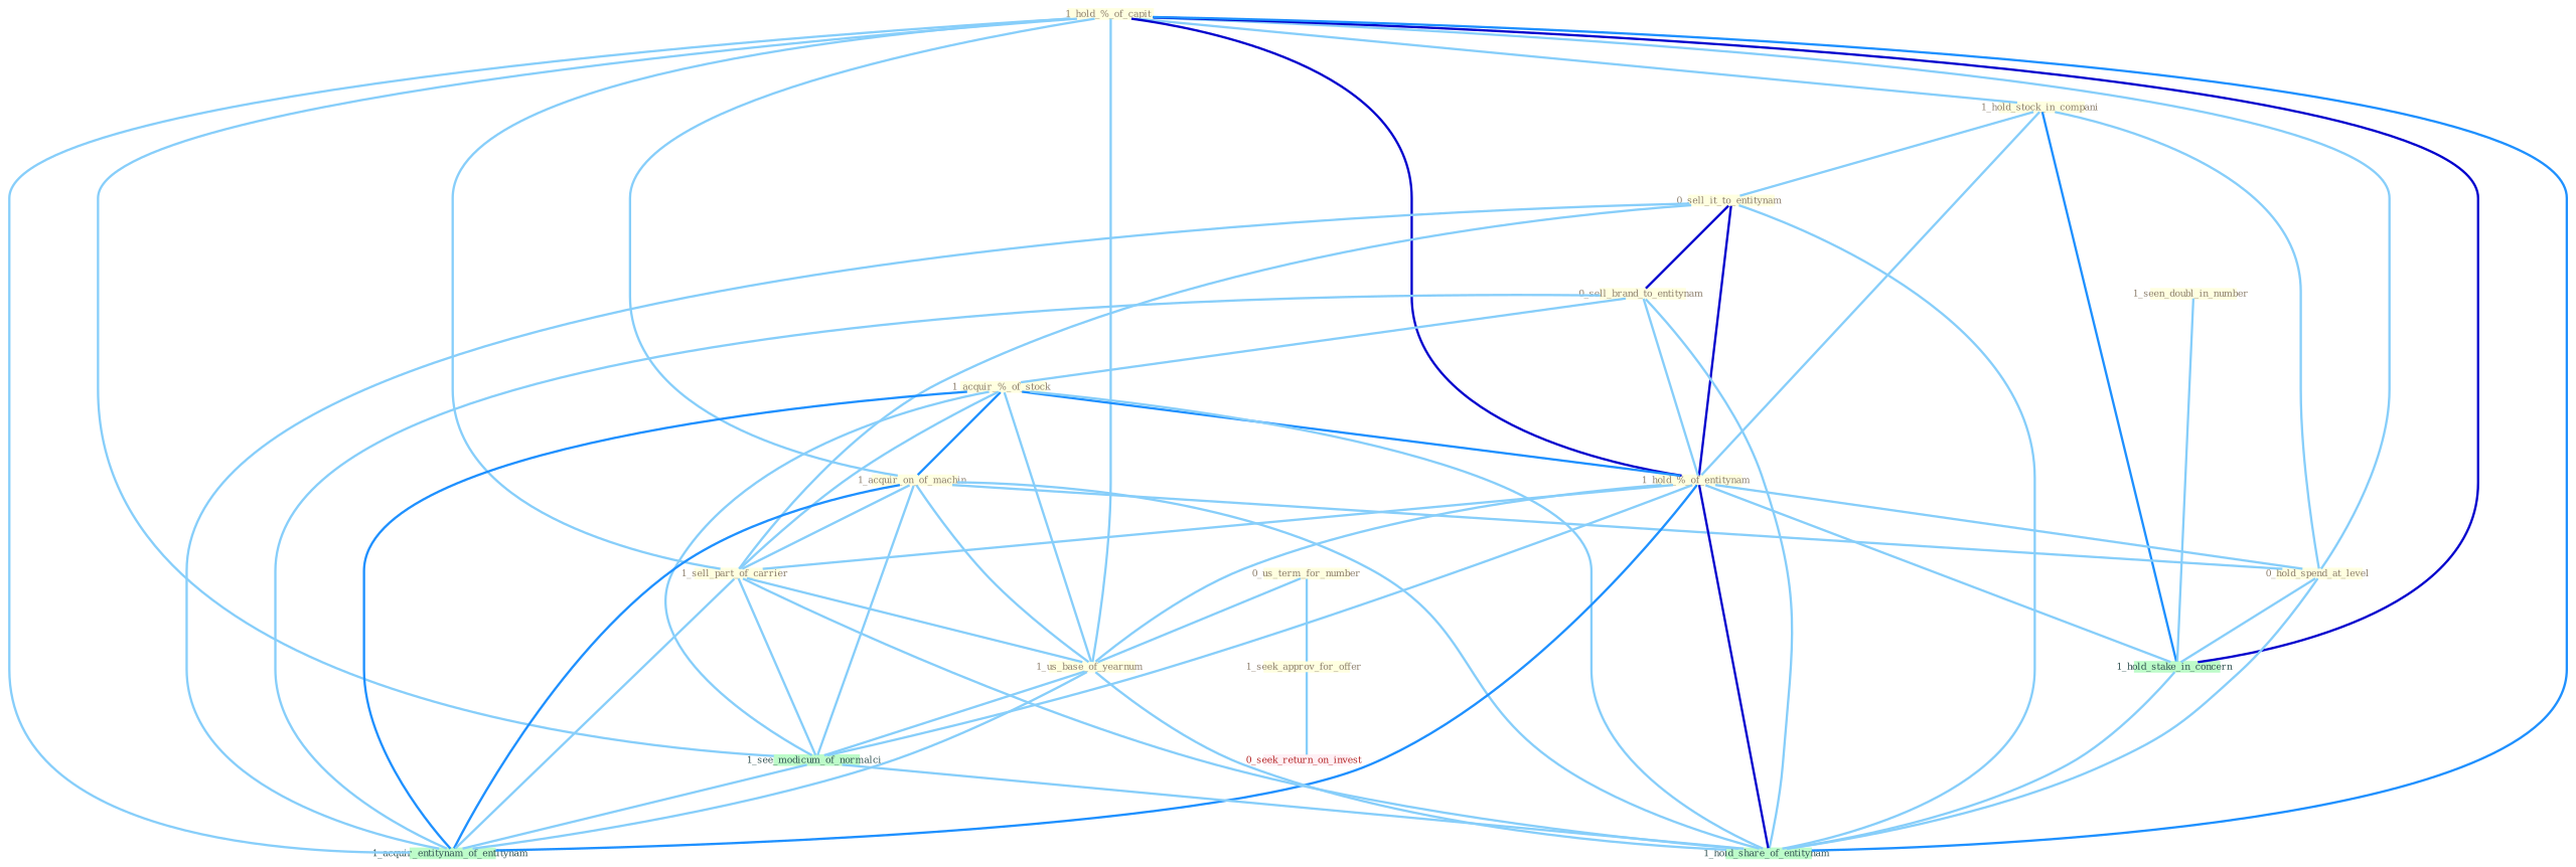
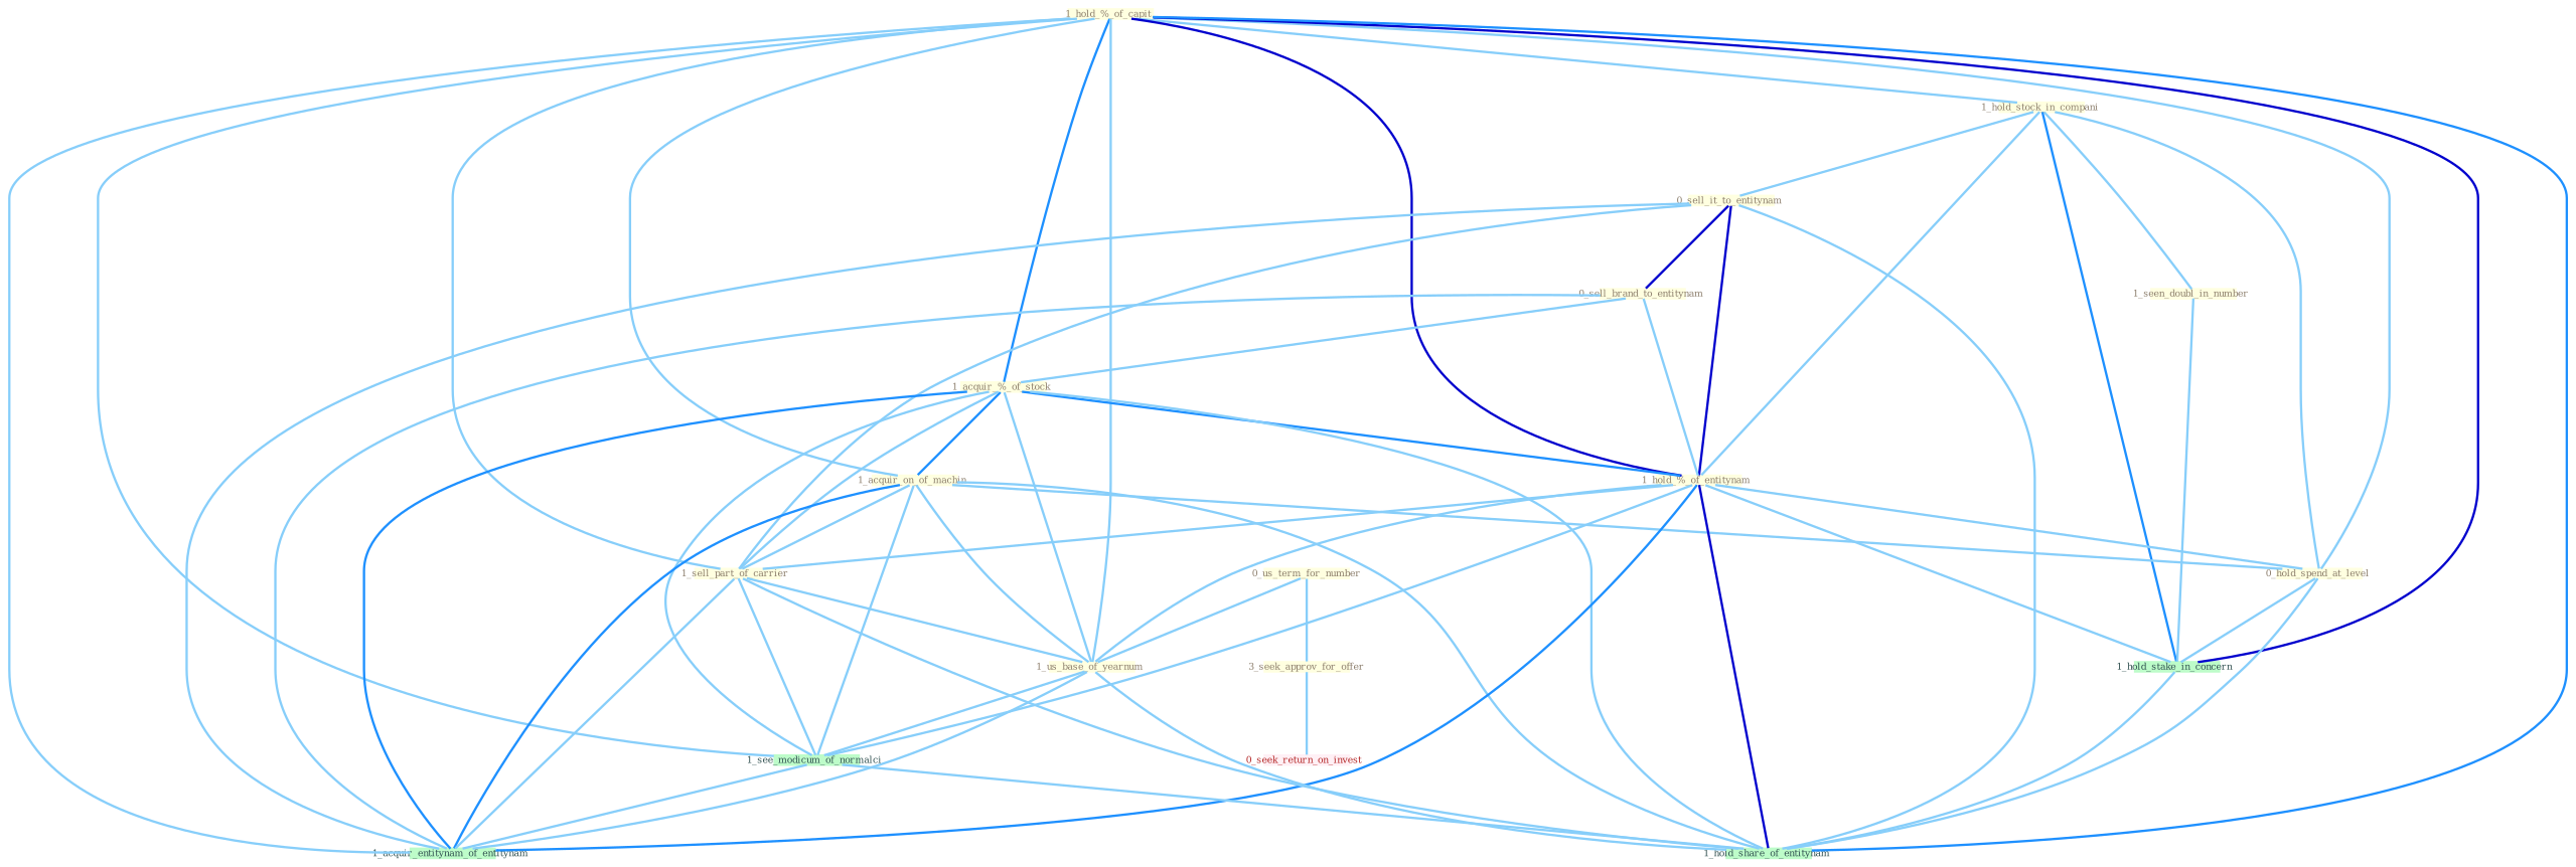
  graph {
    node [color="#ffffe0" fixedsize=true fontcolor="#8b7d6b" fontsize=4 shape=polygon style=filled]
    edge [color="#87cefa" w=1]
    "1_hold_%_of_capit " [height=.06 width=.5]
    "1_hold_stock_in_compani " [height=.06 width=.5]
    "0_sell_it_to_entitynam " [height=.06 width=.5]
    "1_acquir_%_of_stock " [height=.06 width=.5]
    "1_acquir_on_of_machin " [height=.06 width=.5]
    "0_sell_brand_to_entitynam " [height=.06 width=.5]
    n7 [height=.06 label="0_us_term_for_number" width=.5]
    "1_hold_%_of_entitynam " [height=.06 width=.5]
-   "1_seek_approv_for_offer " [height=.06 width=.5]
+   "1_seek_approv_for_offer " [height=.06 width=.5 label="3_seek_approv_for_offer"]
    "1_sell_part_of_carrier " [height=.06 width=.5]
    "1_seen_doubl_in_number " [height=.06 width=.5]
    "0_hold_spend_at_level " [height=.06 width=.5]
    "1_us_base_of_yearnum " [height=.06 width=.5]
    "0_seek_return_on_invest " [color="#fff0f5" fontcolor="#b22222" height=.06 width=.5]
    "1_hold_stake_in_concern " [color="#BDFCC9" fontcolor="#2f4f4f" height=.06 width=.5]
    "1_see_modicum_of_normalci " [color="#BDFCC9" fontcolor="#2f4f4f" height=.06 width=.5]
    "1_acquir_entitynam_of_entitynam " [color="#BDFCC9" fontcolor="#2f4f4f" height=.06 width=.5]
    "1_hold_share_of_entitynam " [color="#BDFCC9" fontcolor="#2f4f4f" height=.06 width=.5]
    subgraph sub_1 {
      "1_hold_%_of_capit "
      "1_hold_stock_in_compani "
      "0_sell_it_to_entitynam "
      "1_acquir_%_of_stock "
      "1_acquir_on_of_machin "
      "0_sell_brand_to_entitynam "
      n7
      "1_hold_%_of_entitynam "
      "1_seek_approv_for_offer "
      "1_sell_part_of_carrier "
      "1_seen_doubl_in_number "
      "0_hold_spend_at_level "
      "1_us_base_of_yearnum "
    }
    subgraph sub_2 {
      "0_seek_return_on_invest "
    }
    "1_hold_%_of_capit " -- "1_hold_stock_in_compani "
+   "1_hold_%_of_capit " -- "1_acquir_%_of_stock " [color="#1e90ff" w=2]
    "1_hold_%_of_capit " -- "1_acquir_on_of_machin "
    "1_hold_%_of_capit " -- "1_hold_%_of_entitynam " [color="#0000cd" w=3]
    "1_hold_%_of_capit " -- "1_sell_part_of_carrier "
    "1_hold_%_of_capit " -- "0_hold_spend_at_level "
    "1_hold_%_of_capit " -- "1_us_base_of_yearnum "
    "1_hold_%_of_capit " -- "1_hold_stake_in_concern " [color="#0000cd"]
    "1_hold_%_of_capit " -- "1_see_modicum_of_normalci "
    "1_hold_%_of_capit " -- "1_acquir_entitynam_of_entitynam "
    "1_hold_%_of_capit " -- "1_hold_share_of_entitynam " [color="#1e90ff" w=2]
    "1_hold_stock_in_compani " -- "0_sell_it_to_entitynam "
    "1_hold_stock_in_compani " -- "1_hold_%_of_entitynam "
+   "1_hold_stock_in_compani " -- "1_seen_doubl_in_number "
    "1_hold_stock_in_compani " -- "0_hold_spend_at_level "
    "1_hold_stock_in_compani " -- "1_hold_stake_in_concern " [color="#1e90ff" w=2]
    "0_sell_it_to_entitynam " -- "0_sell_brand_to_entitynam " [color="#0000cd" w=3]
    "0_sell_it_to_entitynam " -- "1_hold_%_of_entitynam " [color="#0000cd"]
    "0_sell_it_to_entitynam " -- "1_sell_part_of_carrier "
    "0_sell_it_to_entitynam " -- "1_acquir_entitynam_of_entitynam "
    "0_sell_it_to_entitynam " -- "1_hold_share_of_entitynam "
    "1_acquir_%_of_stock " -- "1_acquir_on_of_machin " [color="#1e90ff" w=2]
    "1_acquir_%_of_stock " -- "1_hold_%_of_entitynam " [color="#1e90ff" w=2]
    "1_acquir_%_of_stock " -- "1_sell_part_of_carrier "
    "1_acquir_%_of_stock " -- "1_us_base_of_yearnum "
    "1_acquir_%_of_stock " -- "1_see_modicum_of_normalci "
    "1_acquir_%_of_stock " -- "1_acquir_entitynam_of_entitynam " [color="#1e90ff" w=2]
    "1_acquir_%_of_stock " -- "1_hold_share_of_entitynam "
    "1_acquir_on_of_machin " -- "1_sell_part_of_carrier "
    "1_acquir_on_of_machin " -- "0_hold_spend_at_level "
    "1_acquir_on_of_machin " -- "1_us_base_of_yearnum "
    "1_acquir_on_of_machin " -- "1_see_modicum_of_normalci "
    "1_acquir_on_of_machin " -- "1_acquir_entitynam_of_entitynam " [color="#1e90ff" w=2]
    "1_acquir_on_of_machin " -- "1_hold_share_of_entitynam "
    "0_sell_brand_to_entitynam " -- "1_acquir_%_of_stock "
    "0_sell_brand_to_entitynam " -- "1_hold_%_of_entitynam "
    "0_sell_brand_to_entitynam " -- "1_acquir_entitynam_of_entitynam "
-   "0_sell_brand_to_entitynam " -- "1_hold_share_of_entitynam "
    n7 -- "1_seek_approv_for_offer "
    n7 -- "1_us_base_of_yearnum "
    "1_hold_%_of_entitynam " -- "1_sell_part_of_carrier "
    "1_hold_%_of_entitynam " -- "0_hold_spend_at_level "
    "1_hold_%_of_entitynam " -- "1_us_base_of_yearnum "
    "1_hold_%_of_entitynam " -- "1_hold_stake_in_concern "
    "1_hold_%_of_entitynam " -- "1_see_modicum_of_normalci "
    "1_hold_%_of_entitynam " -- "1_acquir_entitynam_of_entitynam " [color="#1e90ff" w=2]
    "1_hold_%_of_entitynam " -- "1_hold_share_of_entitynam " [color="#0000cd" w=3]
    "1_seek_approv_for_offer " -- "0_seek_return_on_invest "
    "1_sell_part_of_carrier " -- "1_us_base_of_yearnum "
    "1_sell_part_of_carrier " -- "1_see_modicum_of_normalci "
    "1_sell_part_of_carrier " -- "1_acquir_entitynam_of_entitynam "
    "1_sell_part_of_carrier " -- "1_hold_share_of_entitynam "
    "1_seen_doubl_in_number " -- "1_hold_stake_in_concern "
    "0_hold_spend_at_level " -- "1_hold_stake_in_concern "
    "0_hold_spend_at_level " -- "1_hold_share_of_entitynam "
    "1_us_base_of_yearnum " -- "1_see_modicum_of_normalci "
    "1_us_base_of_yearnum " -- "1_acquir_entitynam_of_entitynam "
    "1_us_base_of_yearnum " -- "1_hold_share_of_entitynam "
    "1_hold_stake_in_concern " -- "1_hold_share_of_entitynam "
    "1_see_modicum_of_normalci " -- "1_acquir_entitynam_of_entitynam "
    "1_see_modicum_of_normalci " -- "1_hold_share_of_entitynam "
  }
